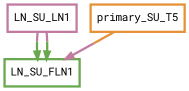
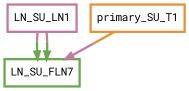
  digraph {
    fontname="Roboto Mono"
    node [fillcolor=white fontname="Roboto Mono" penwidth=3.0 shape=box]
    edge [color="#c27ba0ff;0.5:#6aa84fff" fontname="Roboto Mono" penwidth=3]
-   LN_SU_FLN1 [color="#6aa84fff"]
+   LN_SU_FLN1 [color="#6aa84fff" label=LN_SU_FLN7]
    LN_SU_LN1 [color="#c27ba0ff"]
-   primary_SU_T1 [color="#e69138ff" label=primary_SU_T5]
+   primary_SU_T1 [color="#e69138ff"]
    LN_SU_LN1 -> LN_SU_FLN1
    LN_SU_LN1 -> LN_SU_FLN1
    primary_SU_T1 -> LN_SU_FLN1 [color="#e69138ff;0.5:#c27ba0ff"]
  }
